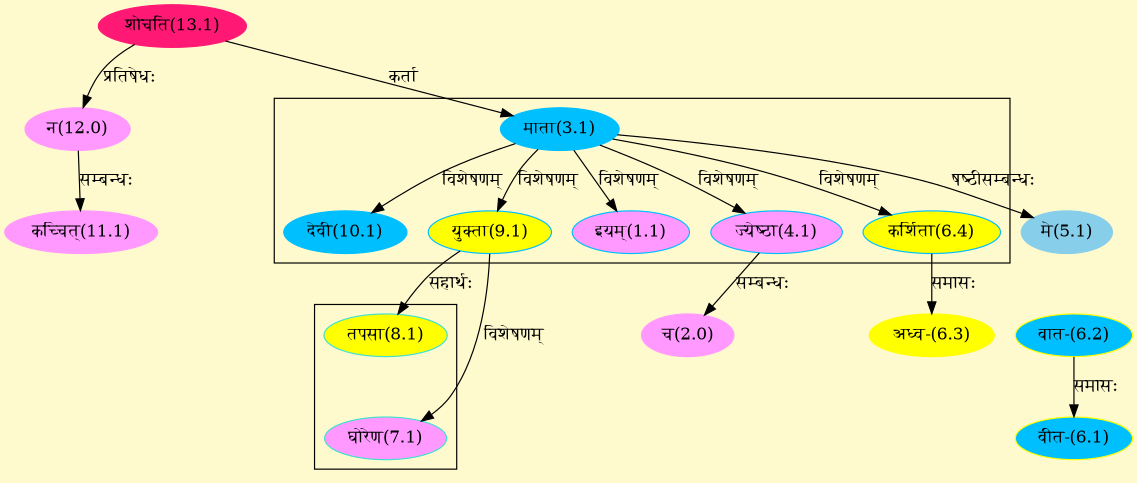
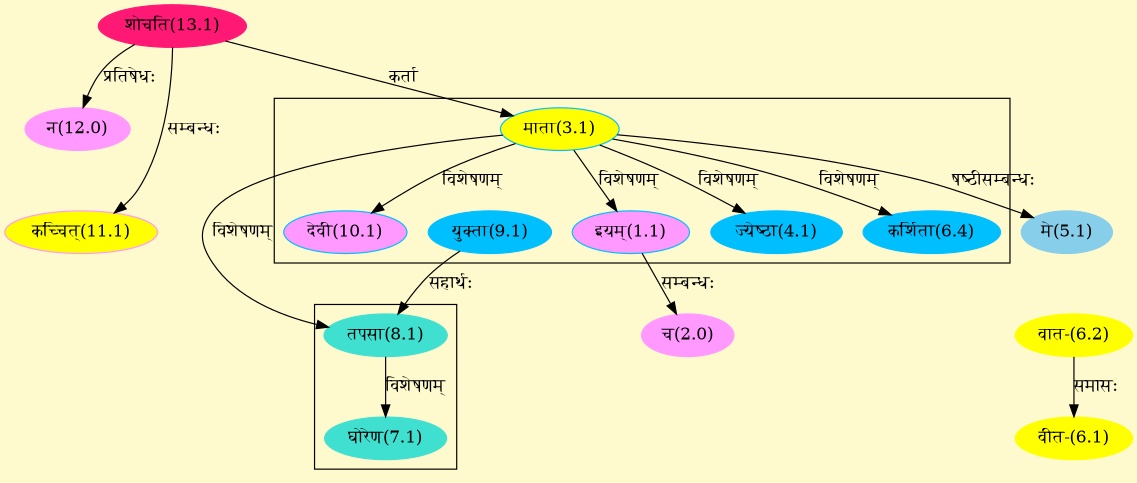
  digraph {
    bgcolor=lemonchiffon1
    compound=true
    rankdir=BT
    node [color="#00BFFF" style=filled]
    edge [dir=back]
    n1 [fillcolor="#FF99FF" label="इयम्(1.1)"]
-   n2 [label="माता(3.1)"]
-   n3 [label="ज्येष्ठा(4.1)" fillcolor="#FF99FF"]
-   n4 [label="कर्शिता(6.4)" fillcolor="#FFFF00"]
-   n5 [label="युक्ता(9.1)" fillcolor="#FFFF00"]
-   n6 [label="देवी(10.1)"]
-   n7 [color="#40E0D0" label="घोरेण(7.1)" fillcolor="#FF99FF"]
-   n8 [color="#40E0D0" label="तपसा(8.1)" fillcolor="#FFFF00"]
+   n2 [label="माता(3.1)" fillcolor="#FFFF00"]
+   n3 [label="ज्येष्ठा(4.1)"]
+   n4 [label="कर्शिता(6.4)"]
+   n5 [label="युक्ता(9.1)"]
+   n6 [label="देवी(10.1)" fillcolor="#FF99FF"]
+   n7 [color="#40E0D0" label="घोरेण(7.1)"]
+   n8 [color="#40E0D0" label="तपसा(8.1)"]
    n9 [color="#FF1975" label="शोचति(13.1)"]
    n10 [color="#FF99FF" label="च(2.0)"]
    n11 [color="#87CEEB" label="मे(5.1)"]
-   n12 [color="#FFFF00" label="वीत-(6.1)" fillcolor="#00BFFF"]
-   n13 [color="#FFFF00" label="वात-(6.2)" fillcolor="#00BFFF"]
-   n14 [color="#FFFF00" label="अध्व-(6.3)"]
-   n15 [color="#FF99FF" label="कच्चित्(11.1)"]
+   n12 [color="#FFFF00" label="वीत-(6.1)"]
+   n13 [color="#FFFF00" label="वात-(6.2)"]
+   n15 [color="#FF99FF" label="कच्चित्(11.1)" fillcolor="#FFFF00"]
    n16 [color="#FF99FF" label="न(12.0)"]
    subgraph cluster_1 {
      n1
      n2
      n3
      n4
      n5
      n6
    }
    subgraph cluster_2 {
      n7
      n8
    }
    n1 -> n2 [label="विशेषणम्"]
    n2 -> n9 [label="कर्ता"]
    n3 -> n2 [label="विशेषणम्"]
    n4 -> n2 [label="विशेषणम्"]
-   n5 -> n2 [label="विशेषणम्"]
+   n8 -> n2 [label="विशेषणम्"]
    n6 -> n2 [label="विशेषणम्"]
-   n7 -> n5 [label="विशेषणम्"]
+   n7 -> n8 [label="विशेषणम्"]
    n8 -> n5 [label="सहार्थः"]
-   n10 -> n3 [label="सम्बन्धः"]
+   n10 -> n1 [label="सम्बन्धः"]
    n11 -> n2 [label="षष्ठीसम्बन्धः"]
    n12 -> n13 [label="समासः"]
-   n14 -> n4 [label="समासः"]
-   n15 -> n16 [label="सम्बन्धः"]
+   n15 -> n9 [label="सम्बन्धः"]
    n16 -> n9 [label="प्रतिषेधः"]
  }
